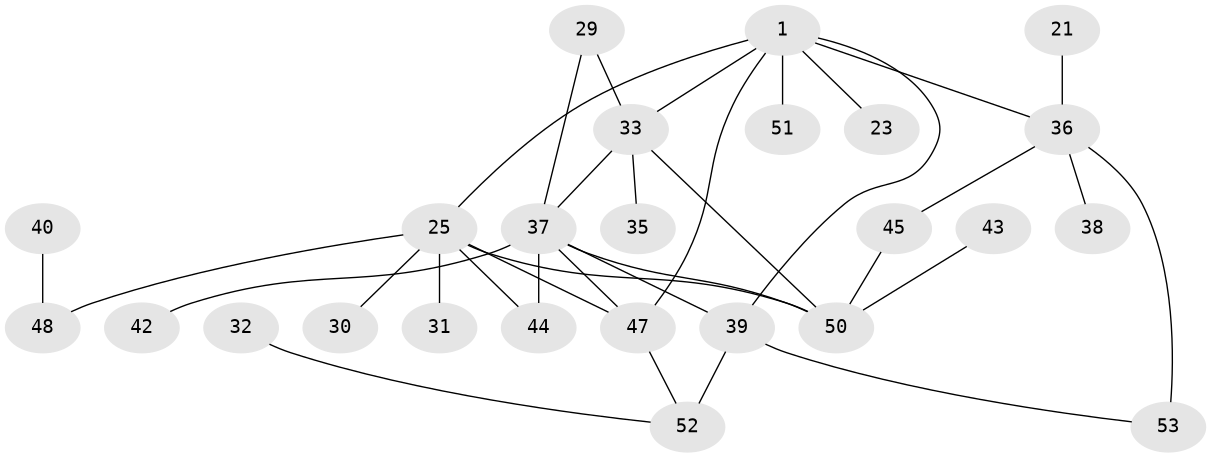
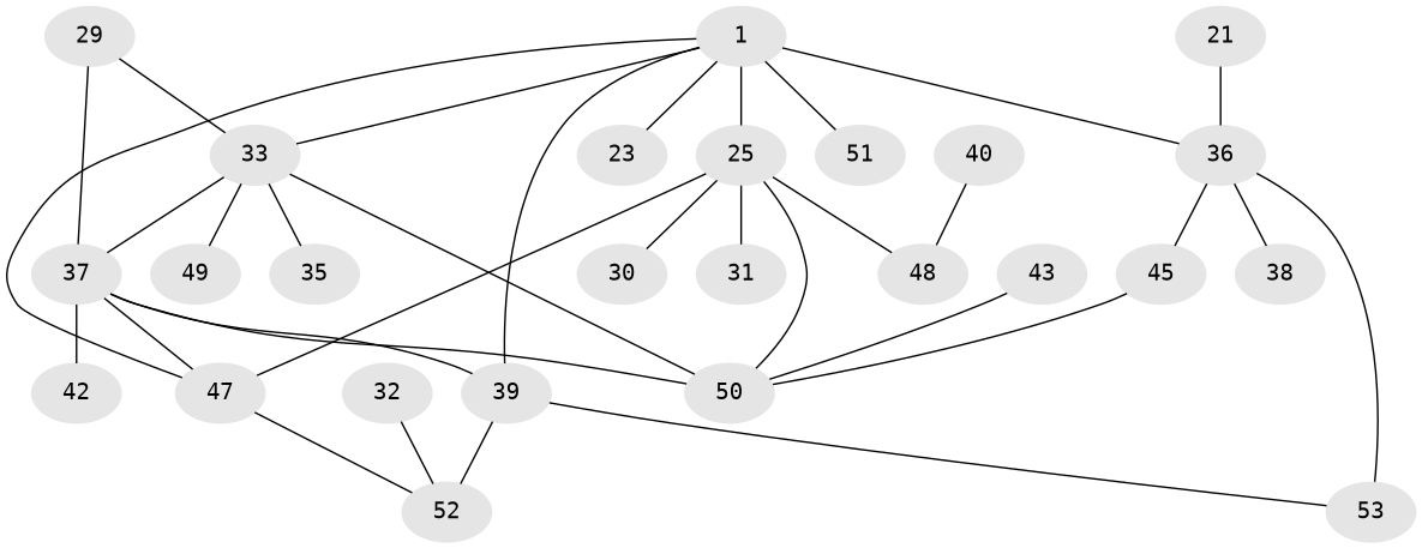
  graph {
    fontname="DejaVu Sans Mono"
    node [color=gray90 fontname="DejaVu Sans Mono" style=filled]
    edge [fontname="DejaVu Sans Mono"]
    1
    23
    25 [super="+7+6+4"]
    33 [super="+27+26"]
    36 [super="+2"]
    39 [super="+20+28"]
    47 [super="+18+46"]
    51
    30
    31
-   44
    48 [super="+12"]
    50 [super="+22+41"]
    37 [super="+16+34+24"]
    35
+   49
    38
    45
    53 [super="+10"]
    52 [super="+19"]
    21
    29 [super="+13"]
    42
    32
    40
    43
    1 -- 23
    1 -- 25 [weight=2]
    1 -- 33
    1 -- 36 [weight=2]
    1 -- 39
    1 -- 47
    1 -- 51
    25 -- 47
    25 -- 30
    25 -- 31
-   25 -- 44
    25 -- 48 [weight=2]
    25 -- 50
    33 -- 50 [weight=2]
    33 -- 37 [weight=2]
    33 -- 35
+   33 -- 49
    36 -- 38
    36 -- 45
    36 -- 53 [weight=2]
    39 -- 53
    39 -- 52 [weight=2]
    47 -- 52
    37 -- 39
    37 -- 47
-   37 -- 44
    37 -- 50
    37 -- 42
    45 -- 50
    21 -- 36
    29 -- 33
    29 -- 37
    32 -- 52
    40 -- 48
    43 -- 50
  }
